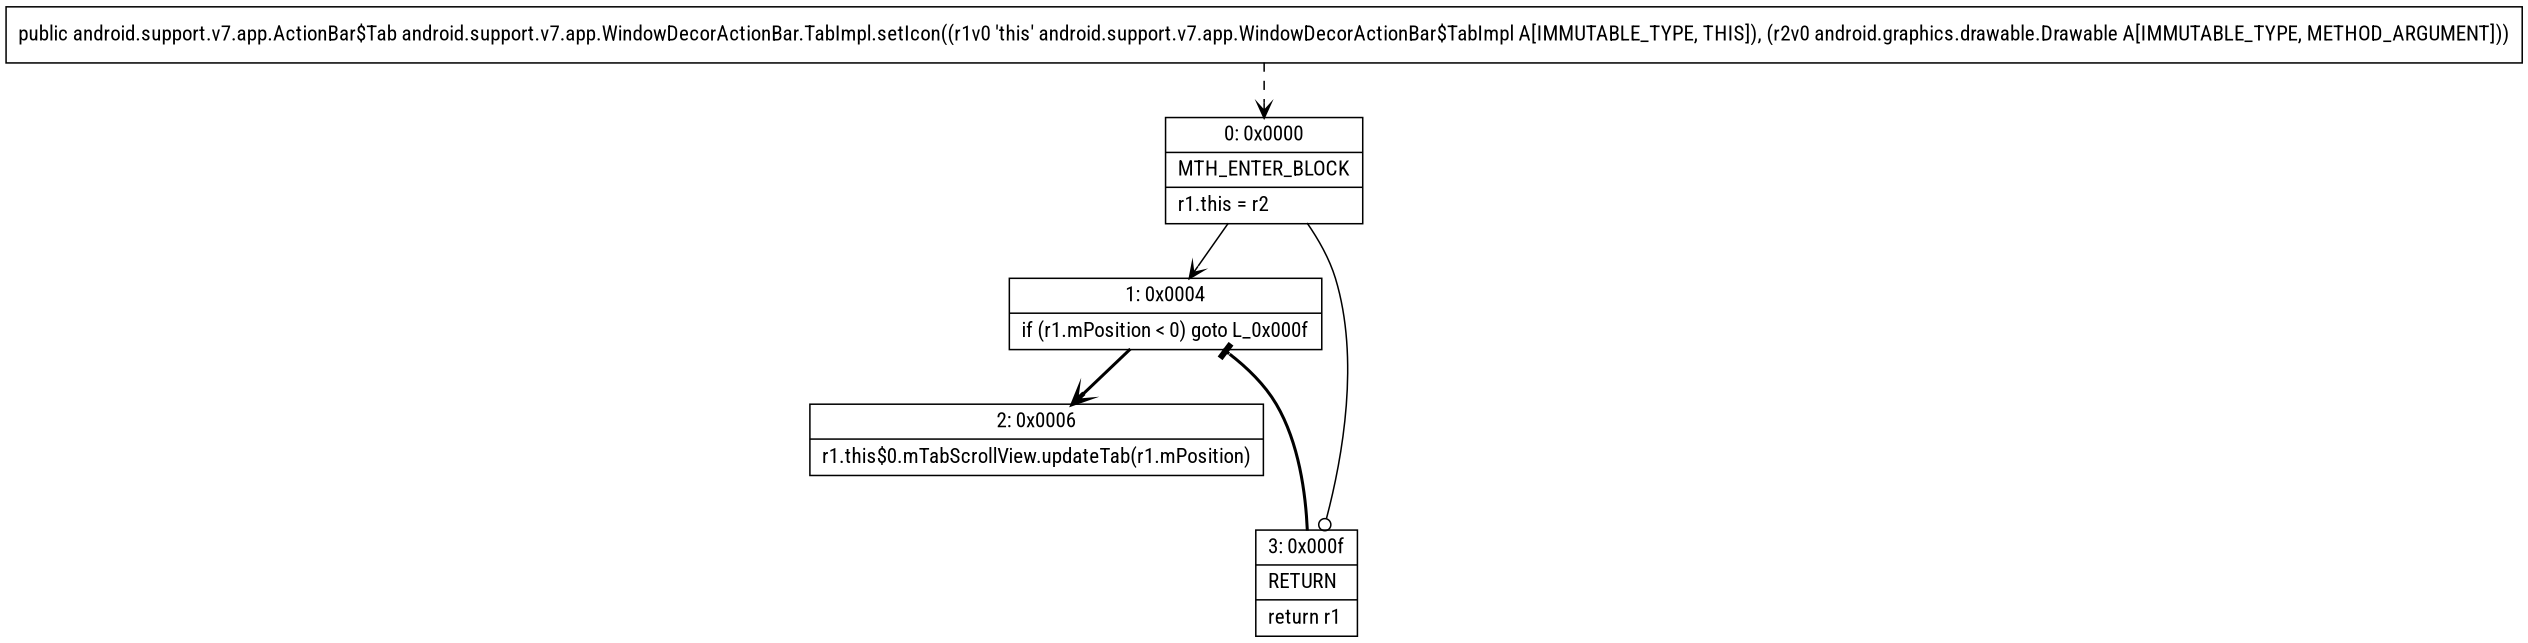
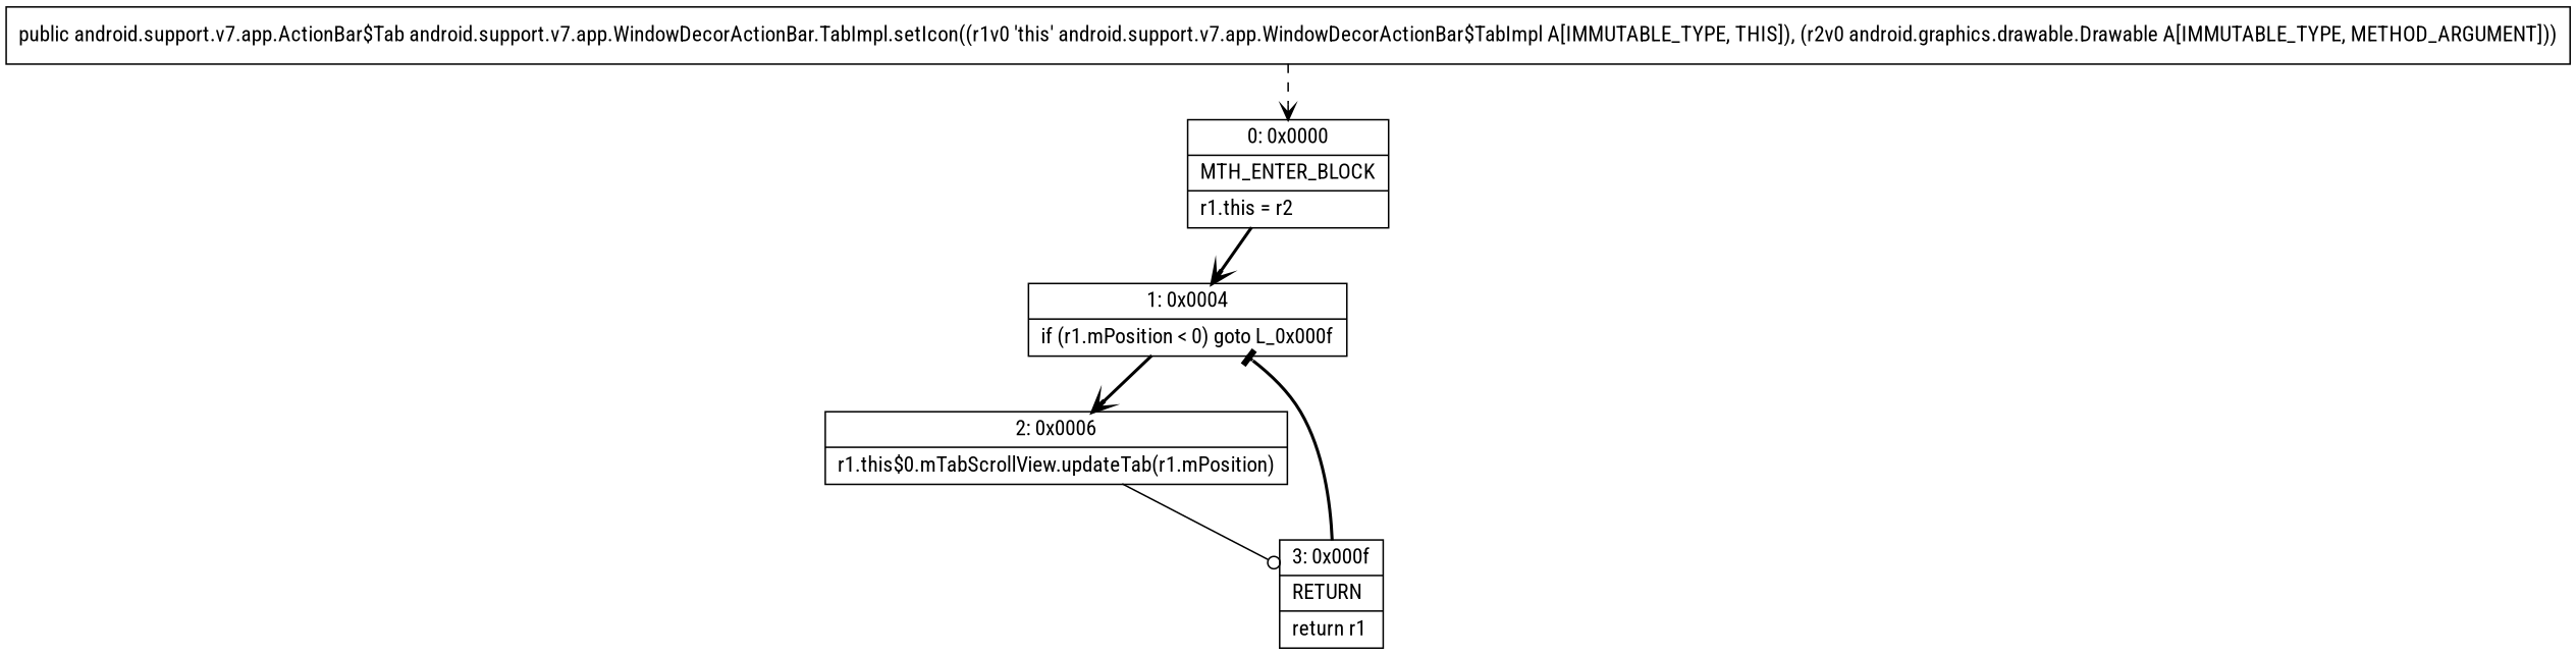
  digraph {
    fontname="Roboto Condensed"
    node [fontname="Roboto Condensed" shape=record]
    edge [arrowhead=vee fontname="Roboto Condensed" style=solid]
    n1 [label="{0\:\ 0x0000|MTH_ENTER_BLOCK\l|r1.this = r2\l}"]
    n2 [label="{1\:\ 0x0004|if (r1.mPosition \< 0) goto L_0x000f\l}"]
    n3 [label="{2\:\ 0x0006|r1.this$0.mTabScrollView.updateTab(r1.mPosition)\l}"]
    n4 [label="{3\:\ 0x000f|RETURN\l|return r1\l}"]
    n5 [label="{public android.support.v7.app.ActionBar$Tab android.support.v7.app.WindowDecorActionBar.TabImpl.setIcon((r1v0 'this' android.support.v7.app.WindowDecorActionBar$TabImpl A[IMMUTABLE_TYPE, THIS]), (r2v0 android.graphics.drawable.Drawable A[IMMUTABLE_TYPE, METHOD_ARGUMENT])) }"]
-   n1 -> n2
+   n1 -> n2 [style=bold]
    n2 -> n3 [style=bold]
-   n1 -> n4 [arrowhead=odot]
+   n3 -> n4 [arrowhead=odot]
    n4 -> n2 [arrowhead=tee style=bold]
    n5 -> n1 [style=dashed]
  }
